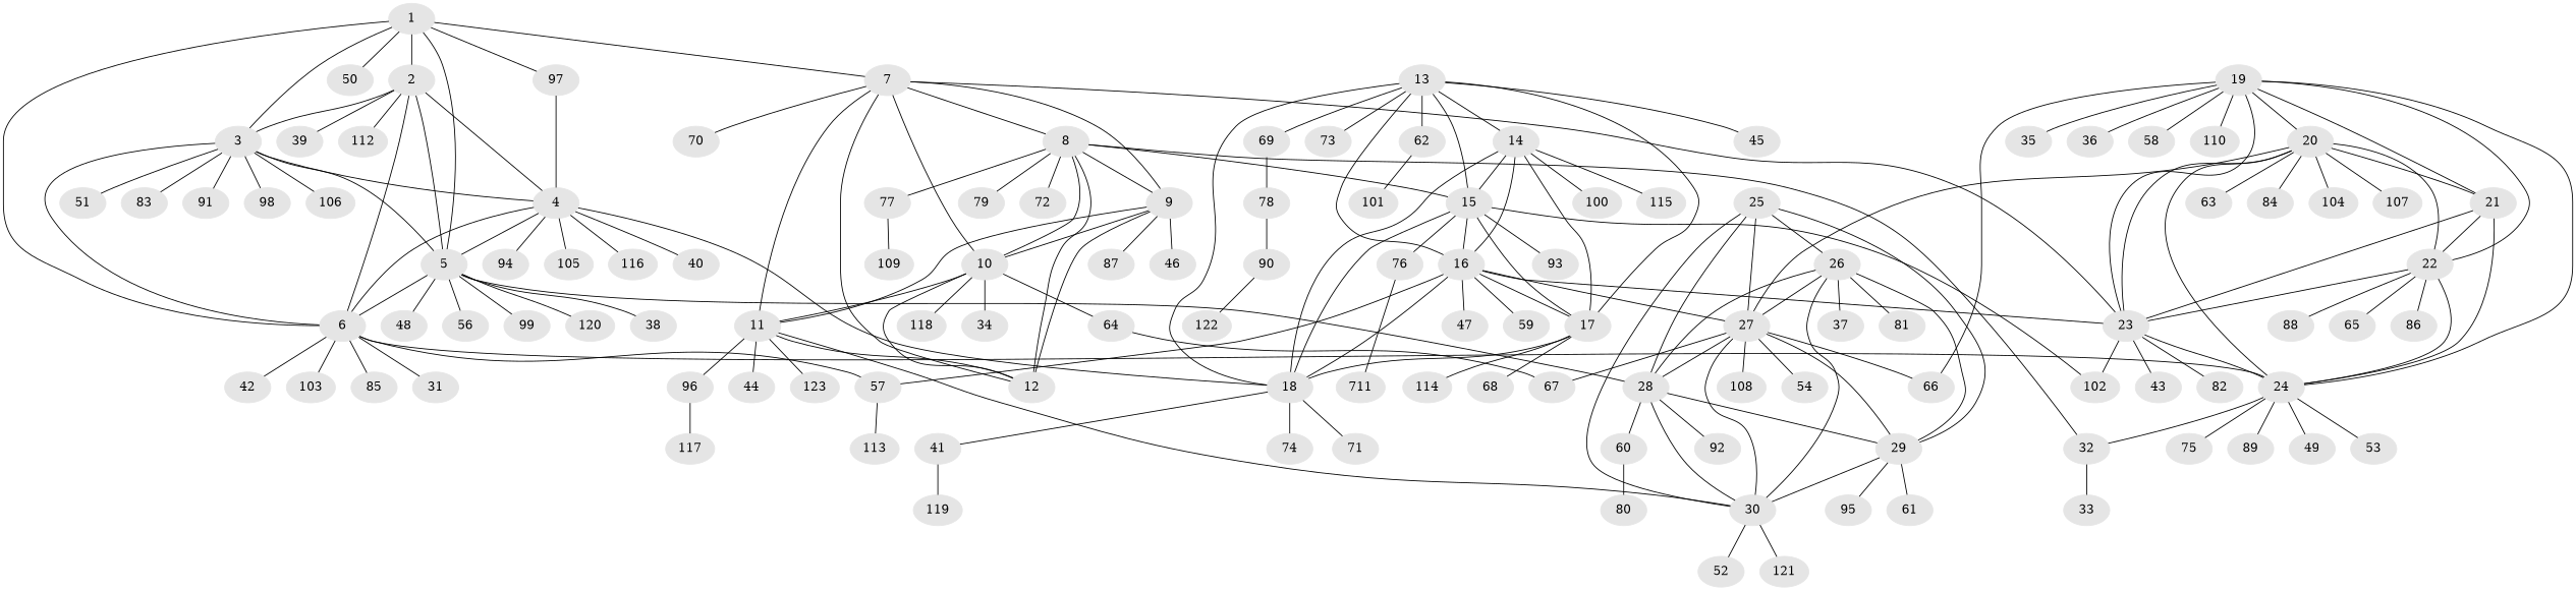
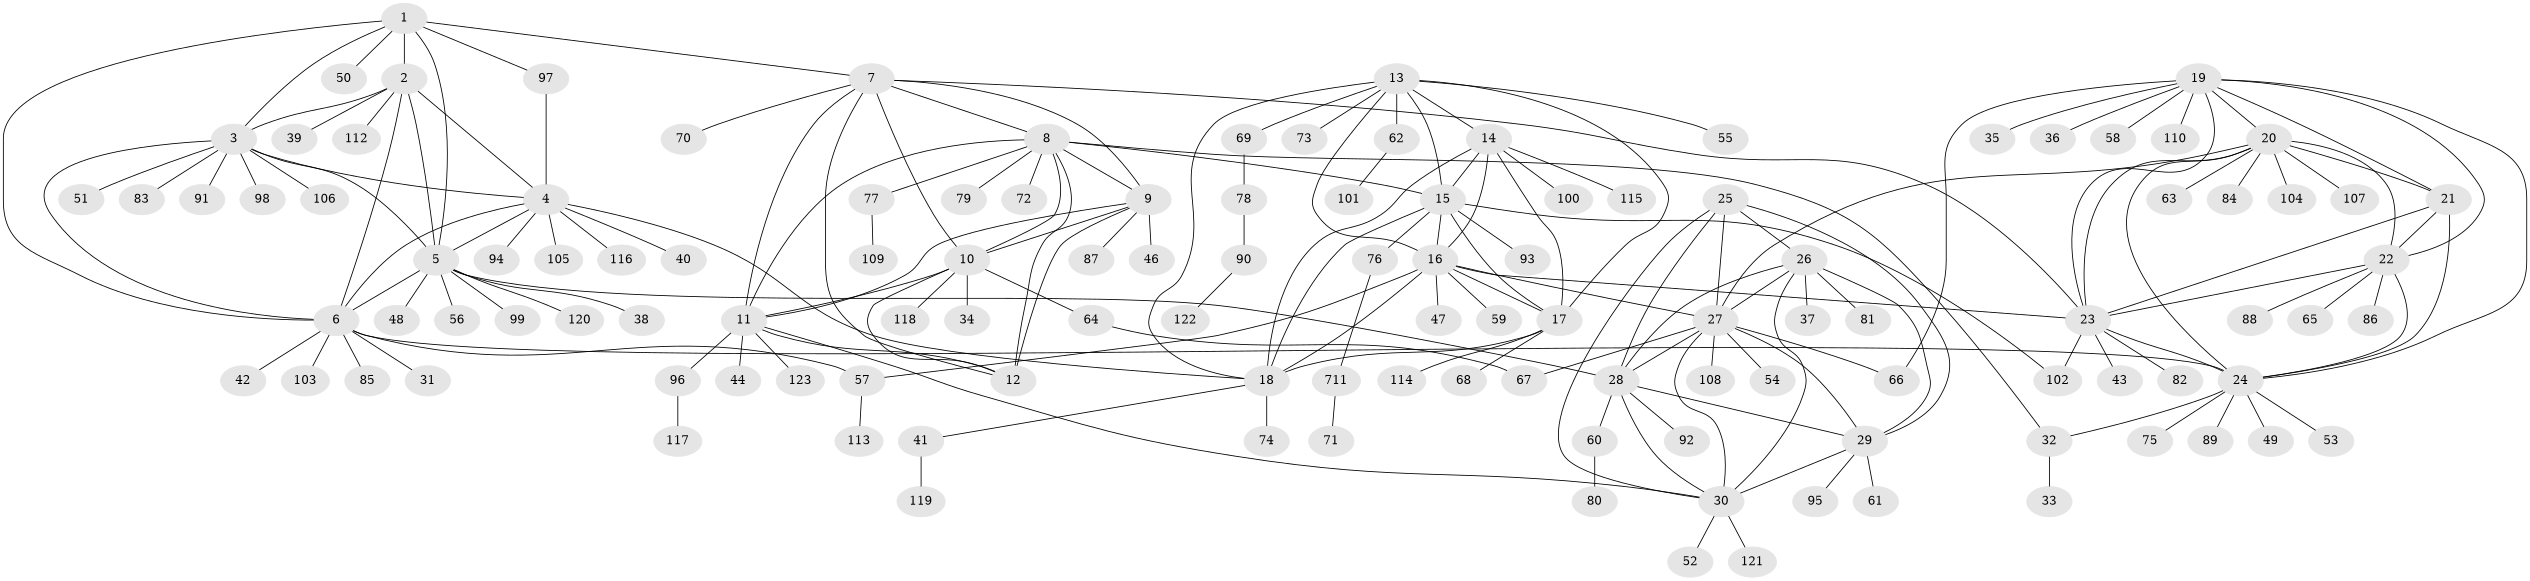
  graph {
    node [color=gray90 style=filled]
    1
    2
    3
    5
    6
    7
    50
    97
    4
    39
    112
    51
    83
    91
    98
    106
    18
    40
    94
    105
    116
    28
    38
    48
    56
    99
    120
    24
    31
    42
    57
    85
    103
    8
    9
    10
    11
    12
    23
    70
    41
    71
    74
    30
    29
    60
    92
    32
    49
    53
    75
    89
    113
    15
    72
    77
    79
    46
    87
    34
    64
    118
    44
    96
    123
    102
    43
    82
    16
    17
    76
    93
    33
    109
    67
    52
    121
    117
    13
    14
-   55 [label=45]
+   55
    62
    69
    73
    100
    115
    27
    47
    59
    68
    114
    101
    78
    n94 [label=711]
    66
    54
    108
    119
    19
    20
    21
    22
    35
    36
    58
    110
    63
    84
    104
    107
    65
    86
    88
    25
    26
    37
    81
    61
    95
    80
    90
    122
    1 -- 2
    1 -- 3
    1 -- 5
    1 -- 6
    1 -- 7
    1 -- 50
    1 -- 97
    2 -- 3
    2 -- 5
    2 -- 6
    2 -- 4
    2 -- 39
    2 -- 112
    3 -- 5
    3 -- 6
    3 -- 4
    3 -- 51
    3 -- 83
    3 -- 91
    3 -- 98
    3 -- 106
    5 -- 6
    5 -- 28
    5 -- 38
    5 -- 48
    5 -- 56
    5 -- 99
    5 -- 120
    6 -- 24
    6 -- 31
    6 -- 42
    6 -- 57
    6 -- 85
    6 -- 103
    7 -- 8
    7 -- 9
    7 -- 10
    7 -- 11
    7 -- 12
    7 -- 23
    7 -- 70
    97 -- 4
    4 -- 5
    4 -- 6
    4 -- 18
    4 -- 40
    4 -- 94
    4 -- 105
    4 -- 116
    18 -- 41
-   18 -- 71
+   n94 -- 71
    18 -- 74
    28 -- 30
    28 -- 29
    28 -- 60
    28 -- 92
    24 -- 32
    24 -- 49
    24 -- 53
    24 -- 75
    24 -- 89
    57 -- 113
    8 -- 9
    8 -- 10
+   8 -- 11
    8 -- 12
    8 -- 32
    8 -- 15
    8 -- 72
    8 -- 77
    8 -- 79
    9 -- 10
    9 -- 11
    9 -- 12
    9 -- 46
    9 -- 87
    10 -- 11
    10 -- 12
    10 -- 34
    10 -- 64
    10 -- 118
    11 -- 12
    11 -- 30
    11 -- 44
    11 -- 96
    11 -- 123
    23 -- 24
    23 -- 102
    23 -- 43
    23 -- 82
    41 -- 119
    30 -- 52
    30 -- 121
    29 -- 30
    29 -- 61
    29 -- 95
    60 -- 80
    32 -- 33
    15 -- 18
    15 -- 102
    15 -- 16
    15 -- 17
    15 -- 76
    15 -- 93
    77 -- 109
    64 -- 67
    96 -- 117
    16 -- 18
    16 -- 57
    16 -- 23
    16 -- 17
    16 -- 27
    16 -- 47
    16 -- 59
    17 -- 18
    17 -- 68
    17 -- 114
    76 -- n94
    13 -- 18
    13 -- 15
    13 -- 16
    13 -- 17
    13 -- 14
    13 -- 55
    13 -- 62
    13 -- 69
    13 -- 73
    14 -- 18
    14 -- 15
    14 -- 16
    14 -- 17
    14 -- 100
    14 -- 115
    62 -- 101
    69 -- 78
    27 -- 28
    27 -- 30
    27 -- 29
    27 -- 67
    27 -- 66
    27 -- 54
    27 -- 108
    78 -- 90
    19 -- 24
    19 -- 23
    19 -- 66
    19 -- 20
    19 -- 21
    19 -- 22
    19 -- 35
    19 -- 36
    19 -- 58
    19 -- 110
    20 -- 24
    20 -- 23
    20 -- 27
    20 -- 21
    20 -- 22
    20 -- 63
    20 -- 84
    20 -- 104
    20 -- 107
    21 -- 24
    21 -- 23
    21 -- 22
    22 -- 24
    22 -- 23
    22 -- 65
    22 -- 86
    22 -- 88
    25 -- 28
    25 -- 30
    25 -- 29
    25 -- 27
    25 -- 26
    26 -- 28
    26 -- 30
    26 -- 29
    26 -- 27
    26 -- 37
    26 -- 81
    90 -- 122
  }
